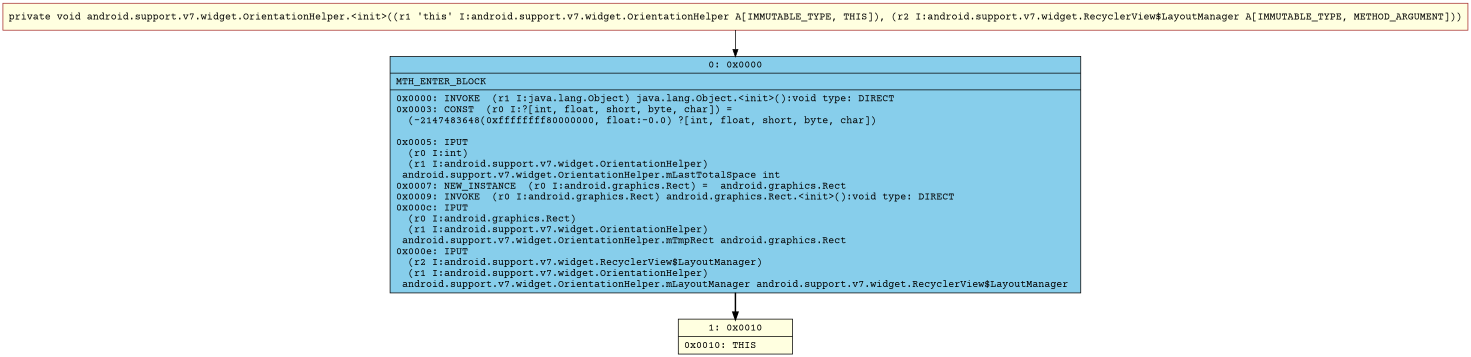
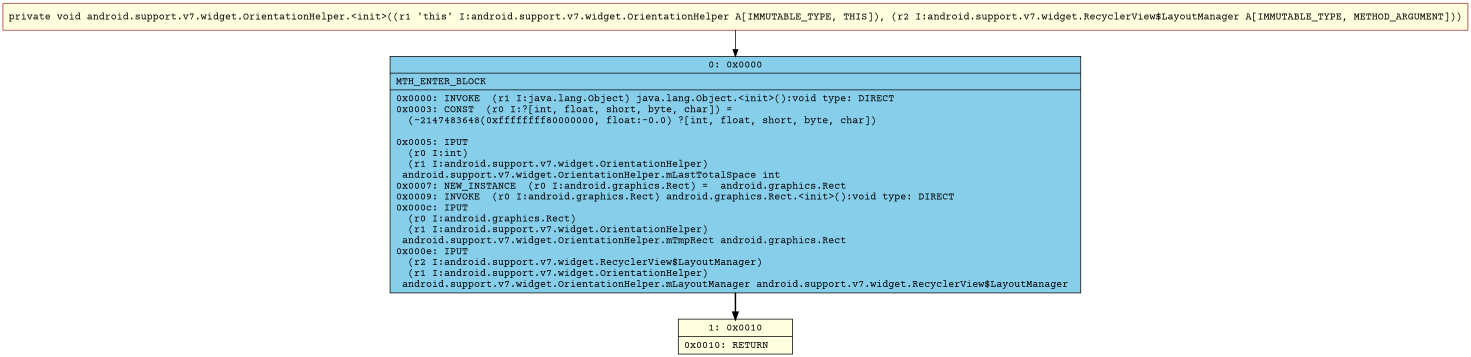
  digraph {
    fontname="Courier Prime"
    node [shape=record style=filled fillcolor=lightyellow color=black fontname="Courier Prime"]
    edge [fontname="Courier Prime"]
    n1 [label="{0\:\ 0x0000|MTH_ENTER_BLOCK\l|0x0000: INVOKE  (r1 I:java.lang.Object) java.lang.Object.\<init\>():void type: DIRECT \l0x0003: CONST  (r0 I:?[int, float, short, byte, char]) = \l  (\-2147483648(0xffffffff80000000, float:\-0.0) ?[int, float, short, byte, char])\l \l0x0005: IPUT  \l  (r0 I:int)\l  (r1 I:android.support.v7.widget.OrientationHelper)\l android.support.v7.widget.OrientationHelper.mLastTotalSpace int \l0x0007: NEW_INSTANCE  (r0 I:android.graphics.Rect) =  android.graphics.Rect \l0x0009: INVOKE  (r0 I:android.graphics.Rect) android.graphics.Rect.\<init\>():void type: DIRECT \l0x000c: IPUT  \l  (r0 I:android.graphics.Rect)\l  (r1 I:android.support.v7.widget.OrientationHelper)\l android.support.v7.widget.OrientationHelper.mTmpRect android.graphics.Rect \l0x000e: IPUT  \l  (r2 I:android.support.v7.widget.RecyclerView$LayoutManager)\l  (r1 I:android.support.v7.widget.OrientationHelper)\l android.support.v7.widget.OrientationHelper.mLayoutManager android.support.v7.widget.RecyclerView$LayoutManager \l}" fillcolor=skyblue]
-   n2 [label="{1\:\ 0x0010|0x0010: THIS   \l}"]
+   n2 [label="{1\:\ 0x0010|0x0010: RETURN   \l}"]
    n3 [label="{private void android.support.v7.widget.OrientationHelper.\<init\>((r1 'this' I:android.support.v7.widget.OrientationHelper A[IMMUTABLE_TYPE, THIS]), (r2 I:android.support.v7.widget.RecyclerView$LayoutManager A[IMMUTABLE_TYPE, METHOD_ARGUMENT])) }" color=brown]
    n1 -> n2 [style=bold]
    n3 -> n1 [style=solid]
  }
